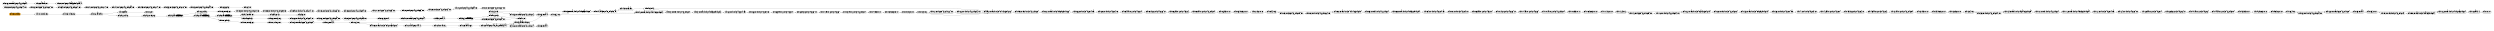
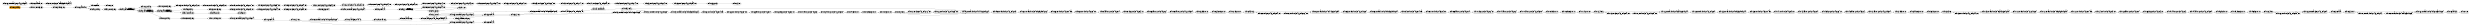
  digraph {
    rankdir=LR
    node [fillcolor=white fontweight=bold shape=box style="rounded,filled"]
    n1 [fillcolor=orange label="0x401000: push rbp\l"]
    n2 [label="0x401001: mov ebp, esp\l"]
    n3 [label="0x401003: sub esp, 0x8\l"]
    n4 [label="0x401006: call 0x190c\l"]
    n5 [label="0x40100B: leave \l"]
    n6 [label="0x402912: push rbp\l"]
    n7 [label="0x40100C: ret \l"]
    n8 [label="0x402913: mov ebp, esp\l"]
    n9 [label="0x40100D: push rbp\l"]
    n10 [label="0x40100E: mov ebp, esp\l"]
    n11 [label="0x401010: sub esp, 0x10\l"]
    n12 [label="0x401013: movzx eax, byte ptr [rip+0x406004]\l"]
    n13 [label="0x40101A: test al, al\l"]
    n14 [label="0x40101C: jz 0xc\l"]
    n15 [label="0x40101E: mov eax, dword ptr [0x406070a3004060c0]\l"]
    n16 [label="0x401028: movzx eax, byte ptr [rip+0x406004]\l"]
    n17 [label="0x401027: add byte ptr [rdi], cl\l"]
    n18 [label="0x40102F: test al, al\l"]
    n19 [label="0x401029: mov dh, 0x5\l"]
    n20 [label="0x40102B: add al, 0x60\l"]
    n21 [label="0x40102D: add byte ptr [rax+rax*8-0x49f0f48b], al\l"]
    n22 [label="0x401035: add eax, 0x406006\l"]
    n23 [label="0x40103A: test al, al\l"]
    n24 [label="0x401031: jnz 0xd\l"]
    n25 [label="0x401033: movzx eax, byte ptr [rip+0x406006]\l"]
    n26 [label="0x40103E: mov eax, dword ptr [0x4060fca3004060c0]\l"]
    n27 [label="0x401047: add byte ptr [rcx+0x4060b8], ah\l"]
    n28 [label="0x40103C: jz 0xc\l"]
    n29 [label="0x401048: mov eax, dword ptr [0x4174c085004060b8]\l"]
    n30 [label="0x401051: mov edx, dword ptr [rip+0x4060c0]\l"]
    n31 [label="0x40104D: test eax, eax\l"]
    n32 [label="0x40104F: jz 0x43\l"]
    n33 [label="0x401057: mov eax, dword ptr [0xd089c229004060b8]\l"]
    n34 [label="0x401092: mov eax, dword ptr [0x4174c08500406060]\l"]
    n35 [label="0x40109B: mov edx, dword ptr [rip+0x4060c0]\l"]
    n36 [label="0x401060: mov dword ptr [rbp-0x10], eax\l"]
    n37 [label="0x401063: mov dword ptr [rbp-0xc], 0x0\l"]
    n38 [label="0x40106A: fild st0, qword ptr [rbp-0x10]\l"]
    n39 [label="0x40106D: fstp qword ptr [rbp-0x8], st0\l"]
    n40 [label="0x401070: fld st0, qword ptr [rbp-0x8]\l"]
    n41 [label="0x401073: fld st0, qword ptr [rip+0x403000]\l"]
    n42 [label="0x401079: fxch st0, st1\l"]
    n43 [label="0x40107B: fucomip st0, st1\l"]
    n44 [label="0x40107D: fstp st0, st0\l"]
    n45 [label="0x40107F: jb 0x13\l"]
    n46 [label="0x401081: mov byte ptr [rip+0x406116], 0x0\l"]
    n47 [label="0x401088: mov dword ptr [rip+0x4060b8], 0x0\l"]
    n48 [label="0x4010A1: mov eax, dword ptr [0xd089c22900406060]\l"]
    n49 [label="0x4010AA: mov dword ptr [rbp-0x10], eax\l"]
    n50 [label="0x4010AD: mov dword ptr [rbp-0xc], 0x0\l"]
    n51 [label="0x4010B4: fild st0, qword ptr [rbp-0x10]\l"]
    n52 [label="0x4010B7: fstp qword ptr [rbp-0x8], st0\l"]
    n53 [label="0x4010BA: fld st0, qword ptr [rbp-0x8]\l"]
    n54 [label="0x4010BD: fld st0, qword ptr [rip+0x403000]\l"]
    n55 [label="0x4010C3: fxch st0, st1\l"]
    n56 [label="0x4010C5: fucomip st0, st1\l"]
    n57 [label="0x4010C7: fstp st0, st0\l"]
    n58 [label="0x4010C9: jb 0x13\l"]
    n59 [label="0x4010CB: mov byte ptr [rip+0x4060ed], 0x0\l"]
    n60 [label="0x4010DC: mov eax, dword ptr [0x4174c085004060b0]\l"]
    n61 [label="0x4010D2: mov dword ptr [rip+0x406060], 0x0\l"]
    n62 [label="0x4010E5: mov edx, dword ptr [rip+0x4060c0]\l"]
    n63 [label="0x4010EB: mov eax, dword ptr [0xd089c229004060b0]\l"]
    n64 [label="0x4010F4: mov dword ptr [rbp-0x10], eax\l"]
    n65 [label="0x4010F7: mov dword ptr [rbp-0xc], 0x0\l"]
    n66 [label="0x4010FE: fild st0, qword ptr [rbp-0x10]\l"]
    n67 [label="0x401101: fstp qword ptr [rbp-0x8], st0\l"]
    n68 [label="0x401104: fld st0, qword ptr [rbp-0x8]\l"]
    n69 [label="0x401107: fld st0, qword ptr [rip+0x403000]\l"]
    n70 [label="0x40110D: fxch st0, st1\l"]
    n71 [label="0x40110F: fucomip st0, st1\l"]
    n72 [label="0x401111: fstp st0, st0\l"]
    n73 [label="0x401113: jb 0x13\l"]
    n74 [label="0x401115: mov byte ptr [rip+0x4060ed], 0x0\l"]
    n75 [label="0x401126: mov eax, dword ptr [0x3a74c08500406040]\l"]
    n76 [label="0x40111C: mov dword ptr [rip+0x4060b0], 0x0\l"]
    n77 [label="0x40112F: mov edx, dword ptr [rip+0x4060c0]\l"]
    n78 [label="0x401135: mov eax, dword ptr [0xd089c22900406040]\l"]
    n79 [label="0x40113E: mov dword ptr [rbp-0x10], eax\l"]
    n80 [label="0x401141: mov dword ptr [rbp-0xc], 0x0\l"]
    n81 [label="0x401148: fild st0, qword ptr [rbp-0x10]\l"]
    n82 [label="0x40114B: fstp qword ptr [rbp-0x8], st0\l"]
    n83 [label="0x40114E: fld st0, qword ptr [rbp-0x8]\l"]
    n84 [label="0x401151: fld st0, qword ptr [rip+0x403000]\l"]
    n85 [label="0x401157: fxch st0, st1\l"]
    n86 [label="0x401159: fucomip st0, st1\l"]
    n87 [label="0x40115B: fstp st0, st0\l"]
    n88 [label="0x40115D: jb 0xc\l"]
    n89 [label="0x40115F: mov dword ptr [rip+0x406040], 0x0\l"]
    n90 [label="0x401169: mov eax, dword ptr [0x3a74c085004060a0]\l"]
    n91 [label="0x401172: mov edx, dword ptr [rip+0x4060c0]\l"]
    n92 [label="0x401178: mov eax, dword ptr [0xd089c229004060a0]\l"]
    n93 [label="0x401181: mov dword ptr [rbp-0x10], eax\l"]
    n94 [label="0x401184: mov dword ptr [rbp-0xc], 0x0\l"]
    n95 [label="0x40118B: fild st0, qword ptr [rbp-0x10]\l"]
    n96 [label="0x40118E: fstp qword ptr [rbp-0x8], st0\l"]
    n97 [label="0x401191: fld st0, qword ptr [rbp-0x8]\l"]
    n98 [label="0x401194: fld st0, qword ptr [rip+0x403000]\l"]
    n99 [label="0x40119A: fxch st0, st1\l"]
    n100 [label="0x40119C: fucomip st0, st1\l"]
    n101 [label="0x40119E: fstp st0, st0\l"]
    n102 [label="0x4011A0: jb 0xc\l"]
    n103 [label="0x4011A2: mov dword ptr [rip+0x4060a0], 0x0\l"]
    n104 [label="0x4011AC: movzx eax, byte ptr [rip+0x406000]\l"]
    n105 [label="0x4011B3: test al, al\l"]
    n106 [label="0x4011B5: jnz 0x11\l"]
    n107 [label="0x4011B7: mov edx, dword ptr [rip+0x40604c]\l"]
    n108 [label="0x4011C6: mov eax, dword ptr [0x40610ca3004060c0]\l"]
    n109 [label="0x4011BD: mov eax, dword ptr [0xa74c2390040609c]\l"]
    n110 [label="0x4011CF: add cl, cl\l"]
    n111 [label="0x4011D1: ret \l"]
    n112 [label="0x4011D2: push rbp\l"]
    n113 [label="0x4011D3: mov ebp, esp\l"]
    n114 [label="0x4011D5: mov dword ptr [rip+0x40610c], 0x0\l"]
    n115 [label="0x4011DF: mov dword ptr [rip+0x4060fc], 0x0\l"]
    n116 [label="0x4011E9: mov dword ptr [rip+0x406070], 0x0\l"]
    n117 [label="0x4011F3: mov byte ptr [rip+0x4060f8], 0x0\l"]
    n118 [label="0x4011FA: mov byte ptr [rip+0x4060e9], 0x0\l"]
    n119 [label="0x401201: mov byte ptr [rip+0x406096], 0x0\l"]
    n120 [label="0x401208: mov byte ptr [rip+0x4060f6], 0x0\l"]
    n121 [label="0x40120F: mov byte ptr [rip+0x4060d8], 0x0\l"]
    n122 [label="0x401216: mov byte ptr [rip+0x4060ea], 0x0\l"]
    n123 [label="0x40121D: mov byte ptr [rip+0x406078], 0x0\l"]
+   n124 [label="0x401224: mov byte ptr [rip+0x406045], 0x0\l"]
    n125 [label="0x40122B: mov byte ptr [rip+0x406044], 0x0\l"]
    n126 [label="0x401232: mov byte ptr [rip+0x4060c7], 0x0\l"]
    n127 [label="0x401239: mov byte ptr [rip+0x406081], 0x0\l"]
    n128 [label="0x401240: mov byte ptr [rip+0x406111], 0x0\l"]
    n129 [label="0x401247: mov byte ptr [rip+0x4060fa], 0x0\l"]
    n130 [label="0x40124E: mov byte ptr [rip+0x406114], 0x0\l"]
    n131 [label="0x401255: mov byte ptr [rip+0x406102], 0x0\l"]
    n132 [label="0x40125C: mov byte ptr [rip+0x4060a9], 0x0\l"]
    n133 [label="0x401263: pop rbp\l"]
    n134 [label="0x401264: ret \l"]
    n135 [label="0x40219F: push rbp\l"]
    n136 [label="0x4021A0: mov ebp, esp\l"]
    n137 [label="0x4021A2: mov dword ptr [rip+0x4060c0], 0x1\l"]
    n138 [label="0x4021AC: mov byte ptr [rip+0x4060a4], 0x0\l"]
    n139 [label="0x4021B3: mov byte ptr [rip+0x4060ae], 0x0\l"]
    n140 [label="0x4021BA: jmp 0x747\l"]
    n141 [label="0x402901: movzx eax, byte ptr [rip+0x4060a4]\l"]
    n142 [label="0x402908: test al, al\l"]
    n143 [label="0x4021BF: mov byte ptr [rip+0x4060a4], 0x1\l"]
    n144 [label="0x402911: ret \l"]
    n145 [label="0x4021C6: movzx eax, byte ptr [rip+0x4060ae]\l"]
    n146 [label="0x4021CD: add eax, 0x1\l"]
    n147 [label="0x4021D0: mov byte ptr [0xfa05b60f004060ae], al\l"]
    n148 [label="0x40290A: jz 0xfffffffffffff8b5\l"]
    n149 [label="0x402910: pop rbp\l"]
    n150 [label="0x402915: call 0xffffffffffffe8bd\l"]
    n151 [label="0x40291A: call 0xffffffffffffe6f3\l"]
    n152 [label="0x40291F: call 0xfffffffffffff880\l"]
    n153 [label="0x402924: mov eax, 0x0\l"]
    n154 [label="0x402929: pop rbp\l"]
    n155 [label="0x40292A: ret \l"]
    n1 -> n2
    n2 -> n3
    n3 -> n4
    n4 -> n5
    n4 -> n6
    n5 -> n7
    n6 -> n8
    n8 -> n150
    n9 -> n10
    n10 -> n11
    n11 -> n12
    n12 -> n13
    n13 -> n14
    n14 -> n15
    n14 -> n16
    n15 -> n17
    n16 -> n18
    n17 -> n19
    n19 -> n16 [arrowhead=odot arrowtail=odot dir=both style=dotted]
    n19 -> n20
    n20 -> n21
    n21 -> n16 [arrowhead=odot arrowtail=odot dir=both style=dotted]
    n21 -> n22
    n22 -> n23
    n23 -> n28
    n24 -> n25
    n24 -> n26
    n25 -> n23
    n26 -> n27
    n27 -> n31
    n28 -> n26
    n28 -> n29
    n29 -> n27 [arrowhead=odot arrowtail=odot dir=both style=dotted]
    n29 -> n30
    n30 -> n33
    n31 -> n29 [arrowhead=odot arrowtail=odot dir=both style=dotted]
    n31 -> n32
    n32 -> n30
    n32 -> n34
    n33 -> n36
    n34 -> n35
    n35 -> n48
    n36 -> n37
    n37 -> n38
    n38 -> n39
    n39 -> n40
    n40 -> n41
    n41 -> n42
    n42 -> n43
    n43 -> n44
    n44 -> n45
    n45 -> n34
    n45 -> n46
    n46 -> n47
    n47 -> n34
    n48 -> n49
    n49 -> n50
    n50 -> n51
    n51 -> n52
    n52 -> n53
    n53 -> n54
    n54 -> n55
    n55 -> n56
    n56 -> n57
    n57 -> n58
    n58 -> n59
    n58 -> n60
    n59 -> n61
    n60 -> n62
    n61 -> n60
    n62 -> n63
    n63 -> n64
    n64 -> n65
    n65 -> n66
    n66 -> n67
    n67 -> n68
    n68 -> n69
    n69 -> n70
    n70 -> n71
    n71 -> n72
    n72 -> n73
    n73 -> n74
    n73 -> n75
    n74 -> n76
    n75 -> n77
    n76 -> n75
    n77 -> n78
    n78 -> n79
    n79 -> n80
    n80 -> n81
    n81 -> n82
    n82 -> n83
    n83 -> n84
    n84 -> n85
    n85 -> n86
    n86 -> n87
    n87 -> n88
    n88 -> n89
    n88 -> n90
    n89 -> n90
    n90 -> n91
    n91 -> n92
    n92 -> n93
    n93 -> n94
    n94 -> n95
    n95 -> n96
    n96 -> n97
    n97 -> n98
    n98 -> n99
    n99 -> n100
    n100 -> n101
    n101 -> n102
    n102 -> n103
    n102 -> n104
    n103 -> n104
    n104 -> n105
    n105 -> n106
    n106 -> n107
    n106 -> n108
    n107 -> n109
    n108 -> n110
    n109 -> n108
    n110 -> n111
    n112 -> n113
    n113 -> n114
    n114 -> n115
    n115 -> n116
    n116 -> n117
    n117 -> n118
    n118 -> n119
    n119 -> n120
    n120 -> n121
    n121 -> n122
    n122 -> n123
+   n123 -> n124
+   n124 -> n125
    n125 -> n126
    n126 -> n127
    n127 -> n128
    n128 -> n129
    n129 -> n130
    n130 -> n131
    n131 -> n132
    n132 -> n133
    n133 -> n134
    n135 -> n136
    n136 -> n137
    n137 -> n138
    n138 -> n139
    n139 -> n140
    n140 -> n141
    n141 -> n142
    n142 -> n148
    n143 -> n144
    n145 -> n146
    n146 -> n147
    n148 -> n143
    n148 -> n149
    n149 -> n144
    n150 -> n112
    n150 -> n151
    n151 -> n9
    n151 -> n152
    n152 -> n135
    n152 -> n153
    n153 -> n154
    n154 -> n155
  }
